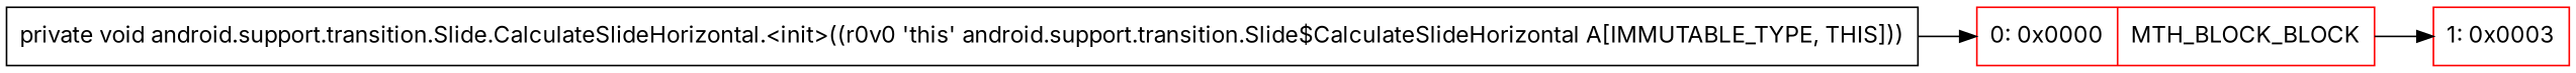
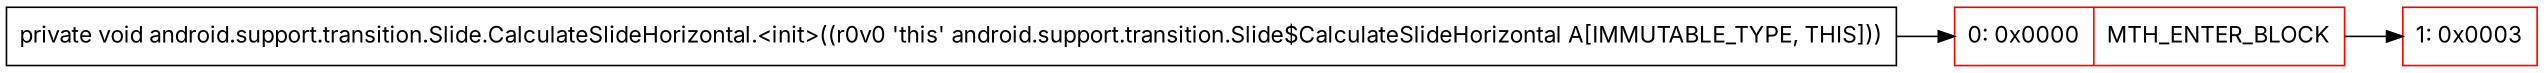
  digraph {
    rankdir=LR
    fontname=Inter
    node [color=red shape=record fontname=Inter]
    edge [fontname=Inter]
-   n1 [label="{0\:\ 0x0000|MTH_BLOCK_BLOCK\l}"]
+   n1 [label="{0\:\ 0x0000|MTH_ENTER_BLOCK\l}"]
    n2 [label="{1\:\ 0x0003}"]
    n3 [label="{private void android.support.transition.Slide.CalculateSlideHorizontal.\<init\>((r0v0 'this' android.support.transition.Slide$CalculateSlideHorizontal A[IMMUTABLE_TYPE, THIS])) }" color=""]
    subgraph cluster_1 {
      label="R(0)"
    }
    n1 -> n2
    n3 -> n1
  }
